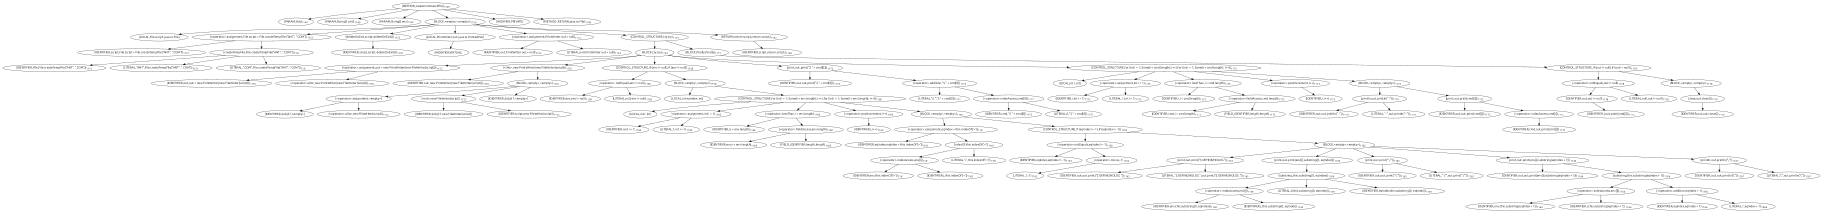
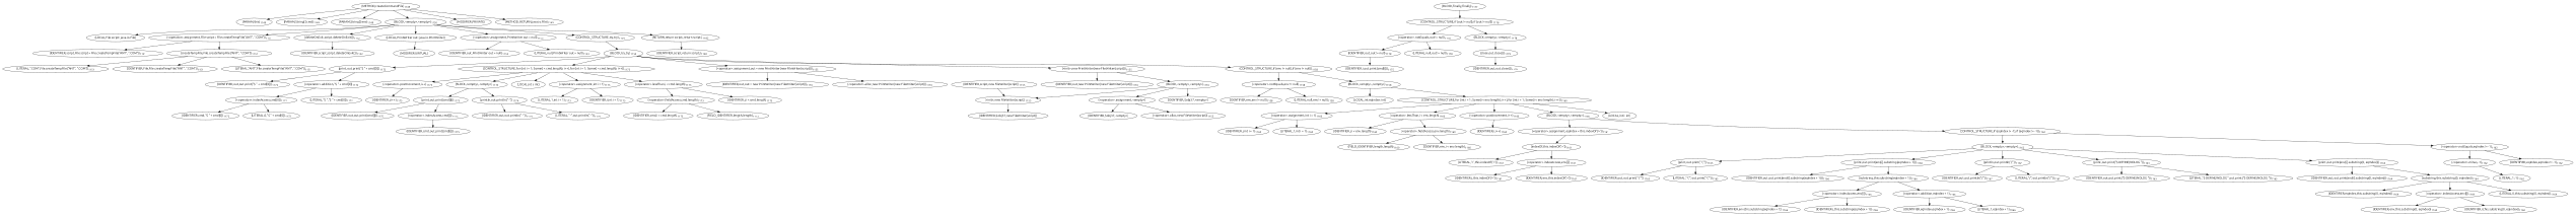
  digraph {
    fontname=Ubuntu
    node [fontname=Ubuntu]
    edge [fontname=Ubuntu]
    n1 [label=<(METHOD,createCommandFile)<SUB>1149</SUB>>]
    n2 [label=<(PARAM,this)<SUB>1149</SUB>>]
    n3 [label=<(PARAM,String[] cmd)<SUB>1149</SUB>>]
    n4 [label=<(PARAM,String[] env)<SUB>1149</SUB>>]
    n5 [label=<(BLOCK,&lt;empty&gt;,&lt;empty&gt;)<SUB>1150</SUB>>]
    n6 [label=<(MODIFIER,PRIVATE)>]
    n7 [label=<(METHOD_RETURN,java.io.File)<SUB>1149</SUB>>]
    n8 [label=<(LOCAL,File script: java.io.File)>]
    n9 [label=<(&lt;operator&gt;.assignment,File script = File.createTempFile(&quot;ANT&quot;, &quot;.COM&quot;))<SUB>1151</SUB>>]
    n10 [label=<(deleteOnExit,script.deleteOnExit())<SUB>1152</SUB>>]
    n11 [label=<(LOCAL,PrintWriter out: java.io.PrintWriter)>]
    n12 [label=<(&lt;operator&gt;.assignment,PrintWriter out = null)<SUB>1153</SUB>>]
    n13 [label=<(CONTROL_STRUCTURE,try,try)<SUB>1154</SUB>>]
    n14 [label=<(RETURN,return script;,return script;)<SUB>1182</SUB>>]
    n15 [label=<(MODIFIER,VIRTUAL)>]
    n16 [label=<(IDENTIFIER,script,File script = File.createTempFile(&quot;ANT&quot;, &quot;.COM&quot;))<SUB>1151</SUB>>]
    n17 [label=<(createTempFile,File.createTempFile(&quot;ANT&quot;, &quot;.COM&quot;))<SUB>1151</SUB>>]
    n18 [label=<(IDENTIFIER,script,script.deleteOnExit())<SUB>1152</SUB>>]
    n19 [label=<(IDENTIFIER,out,PrintWriter out = null)<SUB>1153</SUB>>]
    n20 [label=<(LITERAL,null,PrintWriter out = null)<SUB>1153</SUB>>]
    n21 [label=<(BLOCK,try,try)<SUB>1154</SUB>>]
    n22 [label=<(BLOCK,finally,finally)<SUB>1177</SUB>>]
    n23 [label=<(IDENTIFIER,script,return script;)<SUB>1182</SUB>>]
    n24 [label=<(IDENTIFIER,File,File.createTempFile(&quot;ANT&quot;, &quot;.COM&quot;))<SUB>1151</SUB>>]
    n25 [label=<(LITERAL,&quot;ANT&quot;,File.createTempFile(&quot;ANT&quot;, &quot;.COM&quot;))<SUB>1151</SUB>>]
    n26 [label=<(LITERAL,&quot;.COM&quot;,File.createTempFile(&quot;ANT&quot;, &quot;.COM&quot;))<SUB>1151</SUB>>]
    n27 [label=<(&lt;operator&gt;.assignment,out = new PrintWriter(new FileWriter(script)))<SUB>1155</SUB>>]
    n28 [label=<(&lt;init&gt;,new PrintWriter(new FileWriter(script)))<SUB>1155</SUB>>]
    n29 [label=<(CONTROL_STRUCTURE,if (env != null),if (env != null))<SUB>1158</SUB>>]
    n30 [label=<(print,out.print(&quot;$ &quot; + cmd[0]))<SUB>1172</SUB>>]
    n31 [label=<(CONTROL_STRUCTURE,for (int i = 1; Some(i &lt; cmd.length); i++),for (int i = 1; Some(i &lt; cmd.length); i++))<SUB>1173</SUB>>]
    n32 [label=<(CONTROL_STRUCTURE,if (out != null),if (out != null))<SUB>1178</SUB>>]
    n33 [label=<(IDENTIFIER,out,out = new PrintWriter(new FileWriter(script)))<SUB>1155</SUB>>]
    n34 [label=<(&lt;operator&gt;.alloc,new PrintWriter(new FileWriter(script)))<SUB>1155</SUB>>]
    n35 [label=<(IDENTIFIER,out,new PrintWriter(new FileWriter(script)))<SUB>1155</SUB>>]
    n36 [label=<(BLOCK,&lt;empty&gt;,&lt;empty&gt;)<SUB>1155</SUB>>]
    n37 [label=<(&lt;operator&gt;.notEquals,env != null)<SUB>1158</SUB>>]
    n38 [label=<(BLOCK,&lt;empty&gt;,&lt;empty&gt;)<SUB>1158</SUB>>]
    n39 [label=<(IDENTIFIER,out,out.print(&quot;$ &quot; + cmd[0]))<SUB>1172</SUB>>]
    n40 [label=<(&lt;operator&gt;.addition,&quot;$ &quot; + cmd[0])<SUB>1172</SUB>>]
    n41 [label=<(LOCAL,int i: int)>]
    n42 [label=<(&lt;operator&gt;.assignment,int i = 1)<SUB>1173</SUB>>]
    n43 [label=<(&lt;operator&gt;.lessThan,i &lt; cmd.length)<SUB>1173</SUB>>]
    n44 [label=<(&lt;operator&gt;.postIncrement,i++)<SUB>1173</SUB>>]
    n45 [label=<(BLOCK,&lt;empty&gt;,&lt;empty&gt;)<SUB>1173</SUB>>]
    n46 [label=<(&lt;operator&gt;.assignment,&lt;empty&gt;)>]
    n47 [label=<(&lt;init&gt;,new FileWriter(script))<SUB>1155</SUB>>]
    n48 [label=<(IDENTIFIER,$obj37,&lt;empty&gt;)>]
    n49 [label=<(IDENTIFIER,$obj37,&lt;empty&gt;)>]
    n50 [label=<(&lt;operator&gt;.alloc,new FileWriter(script))<SUB>1155</SUB>>]
    n51 [label=<(IDENTIFIER,$obj37,new FileWriter(script))>]
    n52 [label=<(IDENTIFIER,script,new FileWriter(script))<SUB>1155</SUB>>]
    n53 [label=<(IDENTIFIER,env,env != null)<SUB>1158</SUB>>]
    n54 [label=<(LITERAL,null,env != null)<SUB>1158</SUB>>]
    n55 [label=<(LOCAL,int eqIndex: int)>]
    n56 [label=<(CONTROL_STRUCTURE,for (int i = 1; Some(i &lt; env.length); i++),for (int i = 1; Some(i &lt; env.length); i++))<SUB>1160</SUB>>]
    n57 [label=<(LOCAL,int i: int)>]
    n58 [label=<(&lt;operator&gt;.assignment,int i = 1)<SUB>1160</SUB>>]
    n59 [label=<(&lt;operator&gt;.lessThan,i &lt; env.length)<SUB>1160</SUB>>]
    n60 [label=<(&lt;operator&gt;.postIncrement,i++)<SUB>1160</SUB>>]
    n61 [label=<(BLOCK,&lt;empty&gt;,&lt;empty&gt;)<SUB>1160</SUB>>]
    n62 [label=<(IDENTIFIER,i,int i = 1)<SUB>1160</SUB>>]
    n63 [label=<(LITERAL,1,int i = 1)<SUB>1160</SUB>>]
    n64 [label=<(IDENTIFIER,i,i &lt; env.length)<SUB>1160</SUB>>]
    n65 [label=<(&lt;operator&gt;.fieldAccess,env.length)<SUB>1160</SUB>>]
    n66 [label=<(IDENTIFIER,i,i++)<SUB>1160</SUB>>]
    n67 [label=<(&lt;operator&gt;.assignment,eqIndex = this.indexOf('='))<SUB>1161</SUB>>]
    n68 [label=<(CONTROL_STRUCTURE,if (eqIndex != -1),if (eqIndex != -1))<SUB>1162</SUB>>]
    n69 [label=<(IDENTIFIER,env,i &lt; env.length)<SUB>1160</SUB>>]
    n70 [label=<(FIELD_IDENTIFIER,length,length)<SUB>1160</SUB>>]
-   n71 [label=<(IDENTIFIER,eqIndex,eqIndex = this.indexOf('='))<SUB>1161</SUB>>]
    n72 [label=<(indexOf,this.indexOf('='))<SUB>1161</SUB>>]
    n73 [label=<(&lt;operator&gt;.notEquals,eqIndex != -1)<SUB>1162</SUB>>]
    n74 [label=<(BLOCK,&lt;empty&gt;,&lt;empty&gt;)<SUB>1162</SUB>>]
    n75 [label=<(&lt;operator&gt;.indexAccess,env[i])<SUB>1161</SUB>>]
    n76 [label=<(LITERAL,'=',this.indexOf('='))<SUB>1161</SUB>>]
    n77 [label=<(IDENTIFIER,env,this.indexOf('='))<SUB>1161</SUB>>]
    n78 [label=<(IDENTIFIER,i,this.indexOf('='))<SUB>1161</SUB>>]
    n79 [label=<(IDENTIFIER,eqIndex,eqIndex != -1)<SUB>1162</SUB>>]
    n80 [label=<(&lt;operator&gt;.minus,-1)<SUB>1162</SUB>>]
    n81 [label=<(print,out.print(&quot;$ DEFINE/NOLOG &quot;))<SUB>1163</SUB>>]
    n82 [label=<(print,out.print(env[i].substring(0, eqIndex)))<SUB>1164</SUB>>]
    n83 [label=<(print,out.print(&quot; \&quot;&quot;))<SUB>1165</SUB>>]
    n84 [label=<(print,out.print(env[i].substring(eqIndex + 1)))<SUB>1166</SUB>>]
    n85 [label=<(println,out.println('\&quot;'))<SUB>1167</SUB>>]
    n86 [label=<(LITERAL,1,-1)<SUB>1162</SUB>>]
    n87 [label=<(IDENTIFIER,out,out.print(&quot;$ DEFINE/NOLOG &quot;))<SUB>1163</SUB>>]
    n88 [label=<(LITERAL,&quot;$ DEFINE/NOLOG &quot;,out.print(&quot;$ DEFINE/NOLOG &quot;))<SUB>1163</SUB>>]
+   n89 [label=<(IDENTIFIER,out,out.print(env[i].substring(0, eqIndex)))<SUB>1164</SUB>>]
    n90 [label=<(substring,this.substring(0, eqIndex))<SUB>1164</SUB>>]
    n91 [label=<(IDENTIFIER,out,out.print(&quot; \&quot;&quot;))<SUB>1165</SUB>>]
    n92 [label=<(LITERAL,&quot; \&quot;&quot;,out.print(&quot; \&quot;&quot;))<SUB>1165</SUB>>]
    n93 [label=<(IDENTIFIER,out,out.print(env[i].substring(eqIndex + 1)))<SUB>1166</SUB>>]
    n94 [label=<(substring,this.substring(eqIndex + 1))<SUB>1166</SUB>>]
    n95 [label=<(IDENTIFIER,out,out.println('\&quot;'))<SUB>1167</SUB>>]
    n96 [label=<(LITERAL,'\&quot;',out.println('\&quot;'))<SUB>1167</SUB>>]
    n97 [label=<(&lt;operator&gt;.indexAccess,env[i])<SUB>1164</SUB>>]
    n98 [label=<(LITERAL,0,this.substring(0, eqIndex))<SUB>1164</SUB>>]
    n99 [label=<(IDENTIFIER,eqIndex,this.substring(0, eqIndex))<SUB>1164</SUB>>]
    n100 [label=<(IDENTIFIER,env,this.substring(0, eqIndex))<SUB>1164</SUB>>]
    n101 [label=<(IDENTIFIER,i,this.substring(0, eqIndex))<SUB>1164</SUB>>]
    n102 [label=<(&lt;operator&gt;.indexAccess,env[i])<SUB>1166</SUB>>]
    n103 [label=<(&lt;operator&gt;.addition,eqIndex + 1)<SUB>1166</SUB>>]
    n104 [label=<(IDENTIFIER,env,this.substring(eqIndex + 1))<SUB>1166</SUB>>]
    n105 [label=<(IDENTIFIER,i,this.substring(eqIndex + 1))<SUB>1166</SUB>>]
    n106 [label=<(IDENTIFIER,eqIndex,eqIndex + 1)<SUB>1166</SUB>>]
    n107 [label=<(LITERAL,1,eqIndex + 1)<SUB>1966</SUB>>]
    n108 [label=<(LITERAL,&quot;$ &quot;,&quot;$ &quot; + cmd[0])<SUB>1172</SUB>>]
    n109 [label=<(&lt;operator&gt;.indexAccess,cmd[0])<SUB>1172</SUB>>]
    n110 [label=<(IDENTIFIER,cmd,&quot;$ &quot; + cmd[0])<SUB>1172</SUB>>]
    n111 [label=<(LITERAL,0,&quot;$ &quot; + cmd[0])<SUB>1172</SUB>>]
    n112 [label=<(IDENTIFIER,i,int i = 1)<SUB>1173</SUB>>]
    n113 [label=<(LITERAL,1,int i = 1)<SUB>1173</SUB>>]
    n114 [label=<(IDENTIFIER,i,i &lt; cmd.length)<SUB>1173</SUB>>]
    n115 [label=<(&lt;operator&gt;.fieldAccess,cmd.length)<SUB>1173</SUB>>]
    n116 [label=<(IDENTIFIER,i,i++)<SUB>1173</SUB>>]
    n117 [label=<(println,out.println(&quot; -&quot;))<SUB>1174</SUB>>]
    n118 [label=<(print,out.print(cmd[i]))<SUB>1175</SUB>>]
    n119 [label=<(IDENTIFIER,cmd,i &lt; cmd.length)<SUB>1173</SUB>>]
    n120 [label=<(FIELD_IDENTIFIER,length,length)<SUB>1173</SUB>>]
    n121 [label=<(IDENTIFIER,out,out.println(&quot; -&quot;))<SUB>1174</SUB>>]
    n122 [label=<(LITERAL,&quot; -&quot;,out.println(&quot; -&quot;))<SUB>1174</SUB>>]
    n123 [label=<(IDENTIFIER,out,out.print(cmd[i]))<SUB>1175</SUB>>]
    n124 [label=<(&lt;operator&gt;.indexAccess,cmd[i])<SUB>1175</SUB>>]
    n125 [label=<(IDENTIFIER,cmd,out.print(cmd[i]))<SUB>1175</SUB>>]
    n126 [label=<(IDENTIFIER,i,out.print(cmd[i]))<SUB>1175</SUB>>]
    n127 [label=<(&lt;operator&gt;.notEquals,out != null)<SUB>1178</SUB>>]
    n128 [label=<(BLOCK,&lt;empty&gt;,&lt;empty&gt;)<SUB>1178</SUB>>]
    n129 [label=<(IDENTIFIER,out,out != null)<SUB>1178</SUB>>]
    n130 [label=<(LITERAL,null,out != null)<SUB>1178</SUB>>]
    n131 [label=<(close,out.close())<SUB>1179</SUB>>]
    n132 [label=<(IDENTIFIER,out,out.close())<SUB>1179</SUB>>]
    n1 -> n2
    n1 -> n3
    n1 -> n4
    n1 -> n5
    n1 -> n6
    n1 -> n7
    n5 -> n8
    n5 -> n9
    n5 -> n10
    n5 -> n11
    n5 -> n12
    n5 -> n13
    n5 -> n14
    n9 -> n16
    n9 -> n17
    n10 -> n18
    n11 -> n15
    n12 -> n19
    n12 -> n20
    n13 -> n21
-   n13 -> n22
    n14 -> n23
    n17 -> n24
    n17 -> n25
    n17 -> n26
    n21 -> n27
    n21 -> n28
    n21 -> n29
    n21 -> n30
    n21 -> n31
    n22 -> n32
    n27 -> n33
    n27 -> n34
    n28 -> n35
    n28 -> n36
    n29 -> n37
    n29 -> n38
    n30 -> n39
    n30 -> n40
    n31 -> n41
    n31 -> n42
    n31 -> n43
    n31 -> n44
    n31 -> n45
    n32 -> n127
    n32 -> n128
    n36 -> n46
    n36 -> n47
    n36 -> n48
    n37 -> n53
    n37 -> n54
    n38 -> n55
    n38 -> n56
    n40 -> n108
    n40 -> n109
    n42 -> n112
    n42 -> n113
    n43 -> n114
    n43 -> n115
    n44 -> n116
    n45 -> n117
    n45 -> n118
    n46 -> n49
    n46 -> n50
    n47 -> n51
-   n47 -> n52
+   n52 -> n47
    n56 -> n57
    n56 -> n58
    n56 -> n59
    n56 -> n60
    n56 -> n61
    n58 -> n62
    n58 -> n63
    n59 -> n64
    n59 -> n65
    n60 -> n66
    n61 -> n67
    n61 -> n68
    n65 -> n69
    n65 -> n70
-   n67 -> n71
    n67 -> n72
    n68 -> n73
    n68 -> n74
    n72 -> n75
    n72 -> n76
    n73 -> n79
    n73 -> n80
    n74 -> n81
    n74 -> n82
    n74 -> n83
    n74 -> n84
    n74 -> n85
    n75 -> n77
    n75 -> n78
    n80 -> n86
    n81 -> n87
    n81 -> n88
+   n82 -> n89
    n82 -> n90
    n83 -> n91
    n83 -> n92
    n84 -> n93
    n84 -> n94
    n85 -> n95
    n85 -> n96
    n90 -> n97
    n90 -> n98
    n90 -> n99
    n94 -> n102
    n94 -> n103
    n97 -> n100
    n97 -> n101
    n102 -> n104
    n102 -> n105
    n103 -> n106
    n103 -> n107
    n109 -> n110
    n109 -> n111
    n115 -> n119
    n115 -> n120
    n117 -> n121
    n117 -> n122
    n118 -> n123
    n118 -> n124
    n124 -> n125
    n127 -> n129
    n127 -> n130
    n128 -> n131
    n129 -> n126
    n131 -> n132
  }
